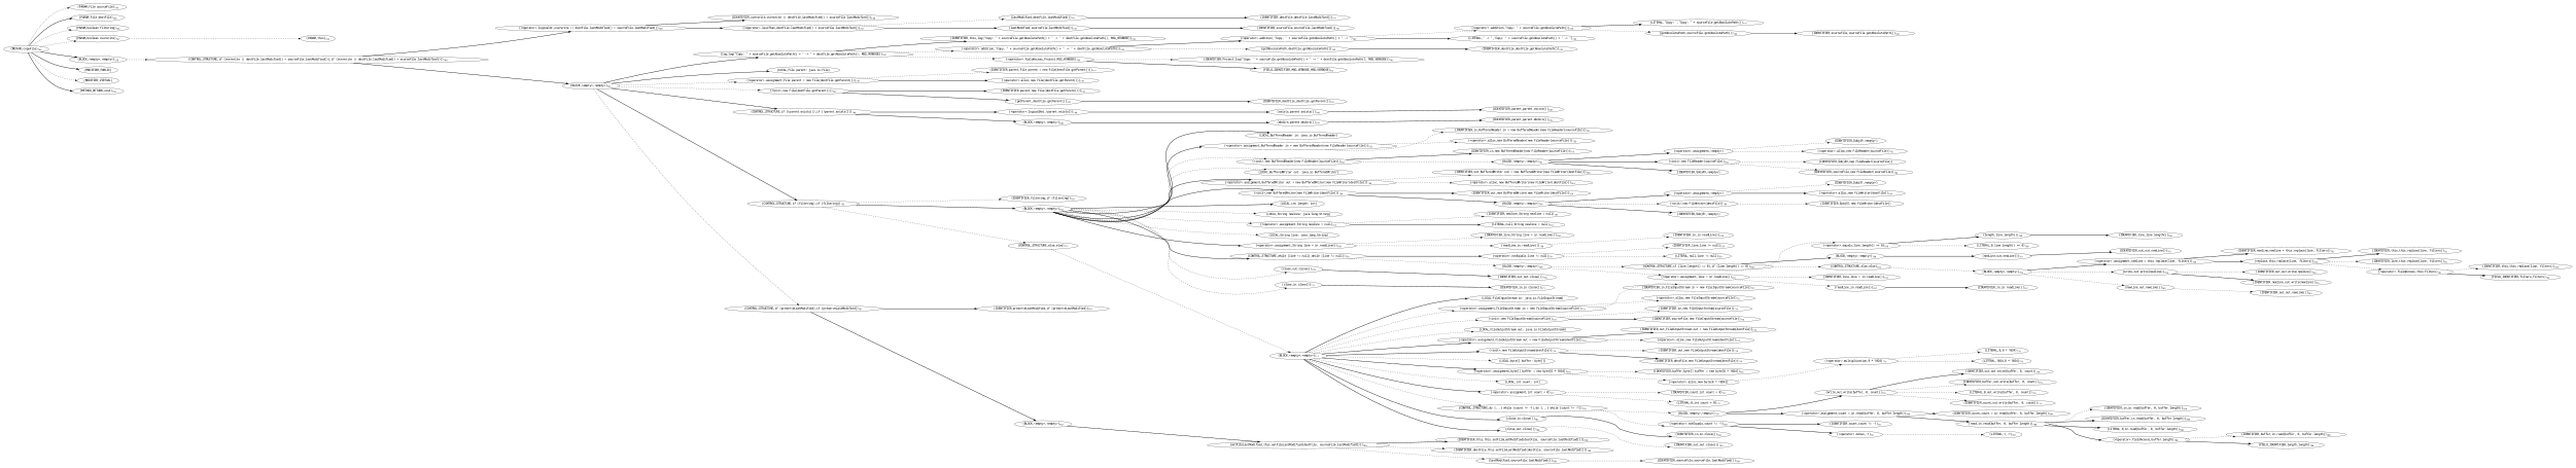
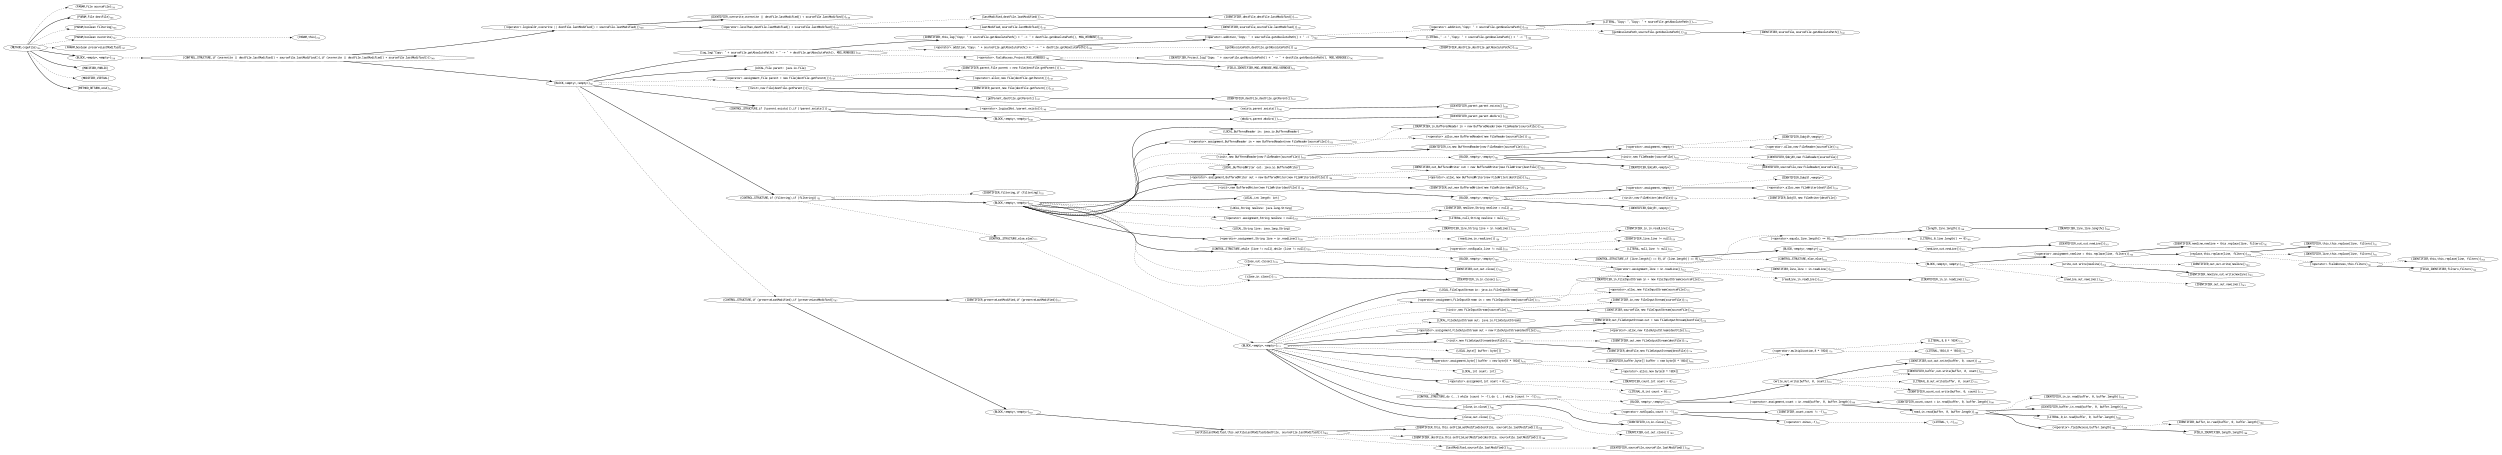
  digraph {
    fontname="Roboto Mono"
    rankdir=LR
    node [fontname="Roboto Mono"]
    edge [fontname="Roboto Mono" style=dashed]
    n1 [label=<(METHOD,copyFile)<SUB>736</SUB>>]
    n2 [label=<(PARAM,File sourceFile)<SUB>736</SUB>>]
    n3 [label=<(PARAM,File destFile)<SUB>736</SUB>>]
    n4 [label=<(PARAM,boolean filtering)<SUB>736</SUB>>]
    n5 [label=<(PARAM,boolean overwrite)<SUB>737</SUB>>]
+   n6 [label=<(PARAM,boolean preserveLastModified)<SUB>737</SUB>>]
    n7 [label=<(BLOCK,&lt;empty&gt;,&lt;empty&gt;)<SUB>738</SUB>>]
    n8 [label=<(MODIFIER,PUBLIC)>]
    n9 [label=<(MODIFIER,VIRTUAL)>]
    n10 [label=<(METHOD_RETURN,void)<SUB>736</SUB>>]
    n11 [label=<(PARAM,this)<SUB>736</SUB>>]
    n12 [label=<(CONTROL_STRUCTURE,if (overwrite || destFile.lastModified() &lt; sourceFile.lastModified()),if (overwrite || destFile.lastModified() &lt; sourceFile.lastModified()))<SUB>740</SUB>>]
    n13 [label=<(&lt;operator&gt;.logicalOr,overwrite || destFile.lastModified() &lt; sourceFile.lastModified())<SUB>740</SUB>>]
    n14 [label=<(BLOCK,&lt;empty&gt;,&lt;empty&gt;)<SUB>741</SUB>>]
    n15 [label=<(IDENTIFIER,overwrite,overwrite || destFile.lastModified() &lt; sourceFile.lastModified())<SUB>740</SUB>>]
    n16 [label=<(&lt;operator&gt;.lessThan,destFile.lastModified() &lt; sourceFile.lastModified())<SUB>741</SUB>>]
    n17 [label=<(log,log(&quot;Copy: &quot; + sourceFile.getAbsolutePath() + &quot; -&gt; &quot; + destFile.getAbsolutePath(), MSG_VERBOSE))<SUB>742</SUB>>]
    n18 [label=<(LOCAL,File parent: java.io.File)>]
    n19 [label=<(&lt;operator&gt;.assignment,File parent = new File(destFile.getParent()))<SUB>747</SUB>>]
    n20 [label=<(&lt;init&gt;,new File(destFile.getParent()))<SUB>747</SUB>>]
    n21 [label=<(CONTROL_STRUCTURE,if (!parent.exists()),if (!parent.exists()))<SUB>748</SUB>>]
    n22 [label=<(CONTROL_STRUCTURE,if (filtering),if (filtering))<SUB>752</SUB>>]
    n23 [label=<(CONTROL_STRUCTURE,if (preserveLastModified),if (preserveLastModified))<SUB>787</SUB>>]
    n24 [label=<(lastModified,destFile.lastModified())<SUB>741</SUB>>]
    n25 [label=<(lastModified,sourceFile.lastModified())<SUB>741</SUB>>]
    n26 [label=<(IDENTIFIER,destFile,destFile.lastModified())<SUB>741</SUB>>]
    n27 [label=<(IDENTIFIER,sourceFile,sourceFile.lastModified())<SUB>741</SUB>>]
    n28 [label=<(IDENTIFIER,this,log(&quot;Copy: &quot; + sourceFile.getAbsolutePath() + &quot; -&gt; &quot; + destFile.getAbsolutePath(), MSG_VERBOSE))<SUB>742</SUB>>]
    n29 [label=<(&lt;operator&gt;.addition,&quot;Copy: &quot; + sourceFile.getAbsolutePath() + &quot; -&gt; &quot; + destFile.getAbsolutePath())<SUB>742</SUB>>]
    n30 [label=<(&lt;operator&gt;.fieldAccess,Project.MSG_VERBOSE)<SUB>743</SUB>>]
    n31 [label=<(IDENTIFIER,parent,File parent = new File(destFile.getParent()))<SUB>747</SUB>>]
    n32 [label=<(&lt;operator&gt;.alloc,new File(destFile.getParent()))<SUB>747</SUB>>]
    n33 [label=<(IDENTIFIER,parent,new File(destFile.getParent()))<SUB>747</SUB>>]
    n34 [label=<(getParent,destFile.getParent())<SUB>747</SUB>>]
    n35 [label=<(&lt;operator&gt;.logicalNot,!parent.exists())<SUB>748</SUB>>]
    n36 [label=<(BLOCK,&lt;empty&gt;,&lt;empty&gt;)<SUB>748</SUB>>]
    n37 [label=<(IDENTIFIER,filtering,if (filtering))<SUB>752</SUB>>]
    n38 [label=<(BLOCK,&lt;empty&gt;,&lt;empty&gt;)<SUB>752</SUB>>]
    n39 [label=<(CONTROL_STRUCTURE,else,else)<SUB>772</SUB>>]
    n40 [label=<(IDENTIFIER,preserveLastModified,if (preserveLastModified))<SUB>787</SUB>>]
    n41 [label=<(BLOCK,&lt;empty&gt;,&lt;empty&gt;)<SUB>787</SUB>>]
    n42 [label=<(&lt;operator&gt;.addition,&quot;Copy: &quot; + sourceFile.getAbsolutePath() + &quot; -&gt; &quot;)<SUB>742</SUB>>]
    n43 [label=<(getAbsolutePath,destFile.getAbsolutePath())<SUB>743</SUB>>]
    n44 [label=<(IDENTIFIER,Project,log(&quot;Copy: &quot; + sourceFile.getAbsolutePath() + &quot; -&gt; &quot; + destFile.getAbsolutePath(), MSG_VERBOSE))<SUB>743</SUB>>]
    n45 [label=<(FIELD_IDENTIFIER,MSG_VERBOSE,MSG_VERBOSE)<SUB>743</SUB>>]
    n46 [label=<(&lt;operator&gt;.addition,&quot;Copy: &quot; + sourceFile.getAbsolutePath())<SUB>742</SUB>>]
    n47 [label=<(LITERAL,&quot; -&gt; &quot;,&quot;Copy: &quot; + sourceFile.getAbsolutePath() + &quot; -&gt; &quot;)<SUB>742</SUB>>]
    n48 [label=<(IDENTIFIER,destFile,destFile.getAbsolutePath())<SUB>743</SUB>>]
    n49 [label=<(LITERAL,&quot;Copy: &quot;,&quot;Copy: &quot; + sourceFile.getAbsolutePath())<SUB>742</SUB>>]
    n50 [label=<(getAbsolutePath,sourceFile.getAbsolutePath())<SUB>742</SUB>>]
    n51 [label=<(IDENTIFIER,sourceFile,sourceFile.getAbsolutePath())<SUB>742</SUB>>]
    n52 [label=<(IDENTIFIER,destFile,destFile.getParent())<SUB>747</SUB>>]
    n53 [label=<(exists,parent.exists())<SUB>748</SUB>>]
    n54 [label=<(mkdirs,parent.mkdirs())<SUB>749</SUB>>]
    n55 [label=<(IDENTIFIER,parent,parent.exists())<SUB>748</SUB>>]
    n56 [label=<(IDENTIFIER,parent,parent.mkdirs())<SUB>749</SUB>>]
    n57 [label=<(LOCAL,BufferedReader in: java.io.BufferedReader)>]
    n58 [label=<(&lt;operator&gt;.assignment,BufferedReader in = new BufferedReader(new FileReader(sourceFile)))<SUB>753</SUB>>]
    n59 [label=<(&lt;init&gt;,new BufferedReader(new FileReader(sourceFile)))<SUB>753</SUB>>]
    n60 [label=<(LOCAL,BufferedWriter out: java.io.BufferedWriter)>]
    n61 [label=<(&lt;operator&gt;.assignment,BufferedWriter out = new BufferedWriter(new FileWriter(destFile)))<SUB>754</SUB>>]
    n62 [label=<(&lt;init&gt;,new BufferedWriter(new FileWriter(destFile)))<SUB>754</SUB>>]
    n63 [label=<(LOCAL,int length: int)>]
    n64 [label=<(LOCAL,String newline: java.lang.String)>]
    n65 [label=<(&lt;operator&gt;.assignment,String newline = null)<SUB>757</SUB>>]
    n66 [label=<(LOCAL,String line: java.lang.String)>]
    n67 [label=<(&lt;operator&gt;.assignment,String line = in.readLine())<SUB>758</SUB>>]
    n68 [label=<(CONTROL_STRUCTURE,while (line != null),while (line != null))<SUB>759</SUB>>]
    n69 [label=<(close,out.close())<SUB>770</SUB>>]
    n70 [label=<(close,in.close())<SUB>771</SUB>>]
    n71 [label=<(BLOCK,&lt;empty&gt;,&lt;empty&gt;)<SUB>772</SUB>>]
    n72 [label=<(IDENTIFIER,in,BufferedReader in = new BufferedReader(new FileReader(sourceFile)))<SUB>753</SUB>>]
    n73 [label=<(&lt;operator&gt;.alloc,new BufferedReader(new FileReader(sourceFile)))<SUB>753</SUB>>]
    n74 [label=<(IDENTIFIER,in,new BufferedReader(new FileReader(sourceFile)))<SUB>753</SUB>>]
    n75 [label=<(BLOCK,&lt;empty&gt;,&lt;empty&gt;)<SUB>753</SUB>>]
    n76 [label=<(IDENTIFIER,out,BufferedWriter out = new BufferedWriter(new FileWriter(destFile)))<SUB>754</SUB>>]
    n77 [label=<(&lt;operator&gt;.alloc,new BufferedWriter(new FileWriter(destFile)))<SUB>754</SUB>>]
    n78 [label=<(IDENTIFIER,out,new BufferedWriter(new FileWriter(destFile)))<SUB>754</SUB>>]
    n79 [label=<(BLOCK,&lt;empty&gt;,&lt;empty&gt;)<SUB>754</SUB>>]
    n80 [label=<(IDENTIFIER,newline,String newline = null)<SUB>757</SUB>>]
    n81 [label=<(LITERAL,null,String newline = null)<SUB>757</SUB>>]
    n82 [label=<(IDENTIFIER,line,String line = in.readLine())<SUB>758</SUB>>]
    n83 [label=<(readLine,in.readLine())<SUB>758</SUB>>]
    n84 [label=<(&lt;operator&gt;.notEquals,line != null)<SUB>759</SUB>>]
    n85 [label=<(BLOCK,&lt;empty&gt;,&lt;empty&gt;)<SUB>759</SUB>>]
    n86 [label=<(IDENTIFIER,out,out.close())<SUB>770</SUB>>]
    n87 [label=<(IDENTIFIER,in,in.close())<SUB>771</SUB>>]
    n88 [label=<(&lt;operator&gt;.assignment,&lt;empty&gt;)>]
    n89 [label=<(&lt;init&gt;,new FileReader(sourceFile))<SUB>753</SUB>>]
    n90 [label=<(IDENTIFIER,$obj49,&lt;empty&gt;)>]
    n91 [label=<(IDENTIFIER,$obj49,&lt;empty&gt;)>]
    n92 [label=<(&lt;operator&gt;.alloc,new FileReader(sourceFile))<SUB>753</SUB>>]
    n93 [label=<(IDENTIFIER,$obj49,new FileReader(sourceFile))>]
    n94 [label=<(IDENTIFIER,sourceFile,new FileReader(sourceFile))<SUB>753</SUB>>]
    n95 [label=<(&lt;operator&gt;.assignment,&lt;empty&gt;)>]
    n96 [label=<(&lt;init&gt;,new FileWriter(destFile))<SUB>754</SUB>>]
    n97 [label=<(IDENTIFIER,$obj51,&lt;empty&gt;)>]
    n98 [label=<(IDENTIFIER,$obj51,&lt;empty&gt;)>]
    n99 [label=<(&lt;operator&gt;.alloc,new FileWriter(destFile))<SUB>754</SUB>>]
    n100 [label=<(IDENTIFIER,$obj51,new FileWriter(destFile))>]
    n101 [label=<(IDENTIFIER,in,in.readLine())<SUB>758</SUB>>]
    n102 [label=<(IDENTIFIER,line,line != null)<SUB>759</SUB>>]
    n103 [label=<(LITERAL,null,line != null)<SUB>759</SUB>>]
    n104 [label=<(CONTROL_STRUCTURE,if (line.length() == 0),if (line.length() == 0))<SUB>760</SUB>>]
    n105 [label=<(&lt;operator&gt;.assignment,line = in.readLine())<SUB>767</SUB>>]
    n106 [label=<(&lt;operator&gt;.equals,line.length() == 0)<SUB>760</SUB>>]
    n107 [label=<(BLOCK,&lt;empty&gt;,&lt;empty&gt;)<SUB>760</SUB>>]
    n108 [label=<(CONTROL_STRUCTURE,else,else)<SUB>762</SUB>>]
    n109 [label=<(IDENTIFIER,line,line = in.readLine())<SUB>767</SUB>>]
    n110 [label=<(readLine,in.readLine())<SUB>767</SUB>>]
    n111 [label=<(length,line.length())<SUB>760</SUB>>]
    n112 [label=<(LITERAL,0,line.length() == 0)<SUB>760</SUB>>]
    n113 [label=<(newLine,out.newLine())<SUB>761</SUB>>]
    n114 [label=<(BLOCK,&lt;empty&gt;,&lt;empty&gt;)<SUB>762</SUB>>]
    n115 [label=<(IDENTIFIER,line,line.length())<SUB>760</SUB>>]
    n116 [label=<(IDENTIFIER,out,out.newLine())<SUB>761</SUB>>]
    n117 [label=<(&lt;operator&gt;.assignment,newline = this.replace(line, filters))<SUB>763</SUB>>]
    n118 [label=<(write,out.write(newline))<SUB>764</SUB>>]
    n119 [label=<(newLine,out.newLine())<SUB>765</SUB>>]
    n120 [label=<(IDENTIFIER,newline,newline = this.replace(line, filters))<SUB>763</SUB>>]
    n121 [label=<(replace,this.replace(line, filters))<SUB>763</SUB>>]
    n122 [label=<(IDENTIFIER,out,out.write(newline))<SUB>764</SUB>>]
    n123 [label=<(IDENTIFIER,newline,out.write(newline))<SUB>764</SUB>>]
    n124 [label=<(IDENTIFIER,out,out.newLine())<SUB>765</SUB>>]
    n125 [label=<(IDENTIFIER,this,this.replace(line, filters))<SUB>763</SUB>>]
    n126 [label=<(IDENTIFIER,line,this.replace(line, filters))<SUB>763</SUB>>]
    n127 [label=<(&lt;operator&gt;.fieldAccess,this.filters)<SUB>763</SUB>>]
    n128 [label=<(IDENTIFIER,this,this.replace(line, filters))<SUB>763</SUB>>]
    n129 [label=<(FIELD_IDENTIFIER,filters,filters)<SUB>763</SUB>>]
    n130 [label=<(IDENTIFIER,in,in.readLine())<SUB>767</SUB>>]
    n131 [label=<(LOCAL,FileInputStream in: java.io.FileInputStream)>]
    n132 [label=<(&lt;operator&gt;.assignment,FileInputStream in = new FileInputStream(sourceFile))<SUB>773</SUB>>]
    n133 [label=<(&lt;init&gt;,new FileInputStream(sourceFile))<SUB>773</SUB>>]
    n134 [label=<(LOCAL,FileOutputStream out: java.io.FileOutputStream)>]
    n135 [label=<(&lt;operator&gt;.assignment,FileOutputStream out = new FileOutputStream(destFile))<SUB>774</SUB>>]
    n136 [label=<(&lt;init&gt;,new FileOutputStream(destFile))<SUB>774</SUB>>]
    n137 [label=<(LOCAL,byte[] buffer: byte[])>]
    n138 [label=<(&lt;operator&gt;.assignment,byte[] buffer = new byte[8 * 1024])<SUB>776</SUB>>]
    n139 [label=<(LOCAL,int count: int)>]
    n140 [label=<(&lt;operator&gt;.assignment,int count = 0)<SUB>777</SUB>>]
    n141 [label=<(CONTROL_STRUCTURE,do {...} while (count != -1),do {...} while (count != -1))<SUB>778</SUB>>]
    n142 [label=<(close,in.close())<SUB>783</SUB>>]
    n143 [label=<(close,out.close())<SUB>784</SUB>>]
    n144 [label=<(IDENTIFIER,in,FileInputStream in = new FileInputStream(sourceFile))<SUB>773</SUB>>]
    n145 [label=<(&lt;operator&gt;.alloc,new FileInputStream(sourceFile))<SUB>773</SUB>>]
    n146 [label=<(IDENTIFIER,in,new FileInputStream(sourceFile))<SUB>773</SUB>>]
    n147 [label=<(IDENTIFIER,sourceFile,new FileInputStream(sourceFile))<SUB>773</SUB>>]
    n148 [label=<(IDENTIFIER,out,FileOutputStream out = new FileOutputStream(destFile))<SUB>774</SUB>>]
    n149 [label=<(&lt;operator&gt;.alloc,new FileOutputStream(destFile))<SUB>774</SUB>>]
    n150 [label=<(IDENTIFIER,out,new FileOutputStream(destFile))<SUB>774</SUB>>]
    n151 [label=<(IDENTIFIER,destFile,new FileOutputStream(destFile))<SUB>774</SUB>>]
    n152 [label=<(IDENTIFIER,buffer,byte[] buffer = new byte[8 * 1024])<SUB>776</SUB>>]
    n153 [label=<(&lt;operator&gt;.alloc,new byte[8 * 1024])>]
    n154 [label=<(IDENTIFIER,count,int count = 0)<SUB>777</SUB>>]
    n155 [label=<(LITERAL,0,int count = 0)<SUB>777</SUB>>]
    n156 [label=<(BLOCK,&lt;empty&gt;,&lt;empty&gt;)<SUB>778</SUB>>]
    n157 [label=<(&lt;operator&gt;.notEquals,count != -1)<SUB>781</SUB>>]
    n158 [label=<(IDENTIFIER,in,in.close())<SUB>783</SUB>>]
    n159 [label=<(IDENTIFIER,out,out.close())<SUB>784</SUB>>]
    n160 [label=<(&lt;operator&gt;.multiplication,8 * 1024)<SUB>776</SUB>>]
    n161 [label=<(LITERAL,8,8 * 1024)<SUB>776</SUB>>]
    n162 [label=<(LITERAL,1024,8 * 1024)<SUB>776</SUB>>]
    n163 [label=<(write,out.write(buffer, 0, count))<SUB>779</SUB>>]
    n164 [label=<(&lt;operator&gt;.assignment,count = in.read(buffer, 0, buffer.length))<SUB>780</SUB>>]
    n165 [label=<(IDENTIFIER,count,count != -1)<SUB>781</SUB>>]
    n166 [label=<(&lt;operator&gt;.minus,-1)<SUB>781</SUB>>]
    n167 [label=<(IDENTIFIER,out,out.write(buffer, 0, count))<SUB>779</SUB>>]
    n168 [label=<(IDENTIFIER,buffer,out.write(buffer, 0, count))<SUB>779</SUB>>]
    n169 [label=<(LITERAL,0,out.write(buffer, 0, count))<SUB>779</SUB>>]
    n170 [label=<(IDENTIFIER,count,out.write(buffer, 0, count))<SUB>779</SUB>>]
    n171 [label=<(IDENTIFIER,count,count = in.read(buffer, 0, buffer.length))<SUB>780</SUB>>]
    n172 [label=<(read,in.read(buffer, 0, buffer.length))<SUB>780</SUB>>]
    n173 [label=<(IDENTIFIER,in,in.read(buffer, 0, buffer.length))<SUB>780</SUB>>]
    n174 [label=<(IDENTIFIER,buffer,in.read(buffer, 0, buffer.length))<SUB>780</SUB>>]
    n175 [label=<(LITERAL,0,in.read(buffer, 0, buffer.length))<SUB>780</SUB>>]
    n176 [label=<(&lt;operator&gt;.fieldAccess,buffer.length)<SUB>780</SUB>>]
    n177 [label=<(IDENTIFIER,buffer,in.read(buffer, 0, buffer.length))<SUB>780</SUB>>]
    n178 [label=<(FIELD_IDENTIFIER,length,length)<SUB>780</SUB>>]
    n179 [label=<(LITERAL,1,-1)<SUB>781</SUB>>]
    n180 [label=<(setFileLastModified,this.setFileLastModified(destFile, sourceFile.lastModified()))<SUB>788</SUB>>]
    n181 [label=<(IDENTIFIER,this,this.setFileLastModified(destFile, sourceFile.lastModified()))<SUB>788</SUB>>]
    n182 [label=<(IDENTIFIER,destFile,this.setFileLastModified(destFile, sourceFile.lastModified()))<SUB>788</SUB>>]
    n183 [label=<(lastModified,sourceFile.lastModified())<SUB>788</SUB>>]
    n184 [label=<(IDENTIFIER,sourceFile,sourceFile.lastModified())<SUB>788</SUB>>]
    n1 -> n2
    n1 -> n3 [style=bold]
    n1 -> n4
    n1 -> n5
+   n1 -> n6
    n1 -> n7 [style=bold]
    n1 -> n8 [style=bold]
    n1 -> n9
    n1 -> n10 [style=bold]
    n5 -> n11
    n7 -> n12
    n12 -> n13 [style=bold]
    n12 -> n14 [style=bold]
    n13 -> n15 [style=bold]
    n13 -> n16 [style=bold]
    n14 -> n17 [style=bold]
    n14 -> n18 [style=bold]
    n14 -> n19
    n14 -> n20
    n14 -> n21 [style=bold]
    n14 -> n22 [style=bold]
    n14 -> n23
    n16 -> n24
    n16 -> n25 [style=bold]
    n17 -> n28 [style=bold]
    n17 -> n29
    n17 -> n30
    n19 -> n31
    n19 -> n32 [style=bold]
    n20 -> n33 [style=bold]
    n20 -> n34 [style=bold]
    n21 -> n35 [style=bold]
    n21 -> n36 [style=bold]
    n22 -> n37
    n22 -> n38 [style=bold]
    n22 -> n39
    n23 -> n40 [style=bold]
    n23 -> n41 [style=bold]
    n24 -> n26 [style=bold]
    n25 -> n27 [style=bold]
    n29 -> n42 [style=bold]
    n29 -> n43
    n30 -> n44
    n30 -> n45 [style=bold]
    n34 -> n52 [style=bold]
    n35 -> n53 [style=bold]
    n36 -> n54 [style=bold]
    n38 -> n57 [style=bold]
    n38 -> n58 [style=bold]
    n38 -> n59
    n38 -> n60
    n38 -> n61 [style=bold]
    n38 -> n62 [style=bold]
    n38 -> n63 [style=bold]
    n38 -> n64
    n38 -> n65
    n38 -> n66
    n38 -> n67 [style=bold]
    n38 -> n68 [style=bold]
    n38 -> n69
    n38 -> n70
    n39 -> n71
    n41 -> n180 [style=bold]
    n42 -> n46
    n42 -> n47 [style=bold]
    n43 -> n48 [style=bold]
    n46 -> n49 [style=bold]
    n46 -> n50
    n50 -> n51 [style=bold]
    n53 -> n55 [style=bold]
    n54 -> n56 [style=bold]
    n58 -> n72
    n58 -> n73
    n59 -> n74 [style=bold]
    n59 -> n75
    n61 -> n76
    n61 -> n77
    n62 -> n78 [style=bold]
    n62 -> n79 [style=bold]
    n65 -> n80
    n65 -> n81 [style=bold]
    n67 -> n82
    n67 -> n83
    n68 -> n84 [style=bold]
    n68 -> n85
    n69 -> n86 [style=bold]
    n70 -> n87 [style=bold]
    n71 -> n131 [style=bold]
    n71 -> n132
    n71 -> n133
    n71 -> n134
    n71 -> n135 [style=bold]
    n71 -> n136 [style=bold]
    n71 -> n137
    n71 -> n138 [style=bold]
    n71 -> n139
    n71 -> n140 [style=bold]
    n71 -> n141
    n71 -> n142 [style=bold]
    n71 -> n143 [style=bold]
    n75 -> n88 [style=bold]
    n75 -> n89 [style=bold]
    n75 -> n90 [style=bold]
    n79 -> n95 [style=bold]
    n79 -> n96
    n79 -> n97 [style=bold]
    n83 -> n101
    n84 -> n102
    n84 -> n103
    n85 -> n104
    n85 -> n105
    n88 -> n91
    n88 -> n92
    n89 -> n93
    n89 -> n94
    n95 -> n98
    n95 -> n99 [style=bold]
    n96 -> n100
    n104 -> n106
    n104 -> n107 [style=bold]
    n104 -> n108
    n105 -> n109
    n105 -> n110
    n106 -> n111 [style=bold]
    n106 -> n112
    n107 -> n113 [style=bold]
    n108 -> n114
    n110 -> n130 [style=bold]
    n111 -> n115 [style=bold]
    n113 -> n116 [style=bold]
    n114 -> n117 [style=bold]
    n114 -> n118
    n114 -> n119
    n117 -> n120 [style=bold]
    n117 -> n121 [style=bold]
    n118 -> n122
    n118 -> n123 [style=bold]
    n119 -> n124
    n121 -> n125 [style=bold]
    n121 -> n126
    n121 -> n127
    n127 -> n128
    n127 -> n129 [style=bold]
    n132 -> n144
    n132 -> n145
    n133 -> n146
    n133 -> n147 [style=bold]
    n135 -> n148 [style=bold]
    n135 -> n149
    n136 -> n150
    n136 -> n151 [style=bold]
    n138 -> n152
    n138 -> n153
    n140 -> n154
    n140 -> n155
    n141 -> n156
    n141 -> n157
    n142 -> n158 [style=bold]
    n143 -> n159
    n153 -> n160
    n156 -> n163 [style=bold]
    n156 -> n164 [style=bold]
    n157 -> n165 [style=bold]
    n157 -> n166 [style=bold]
    n160 -> n161
    n160 -> n162
    n163 -> n167 [style=bold]
    n163 -> n168
    n163 -> n169
    n163 -> n170
    n164 -> n171 [style=bold]
    n164 -> n172 [style=bold]
    n166 -> n179
    n172 -> n173
    n172 -> n174 [style=bold]
    n172 -> n175 [style=bold]
    n172 -> n176 [style=bold]
    n176 -> n177
    n176 -> n178 [style=bold]
    n180 -> n181 [style=bold]
    n180 -> n182
    n180 -> n183
    n183 -> n184
  }
